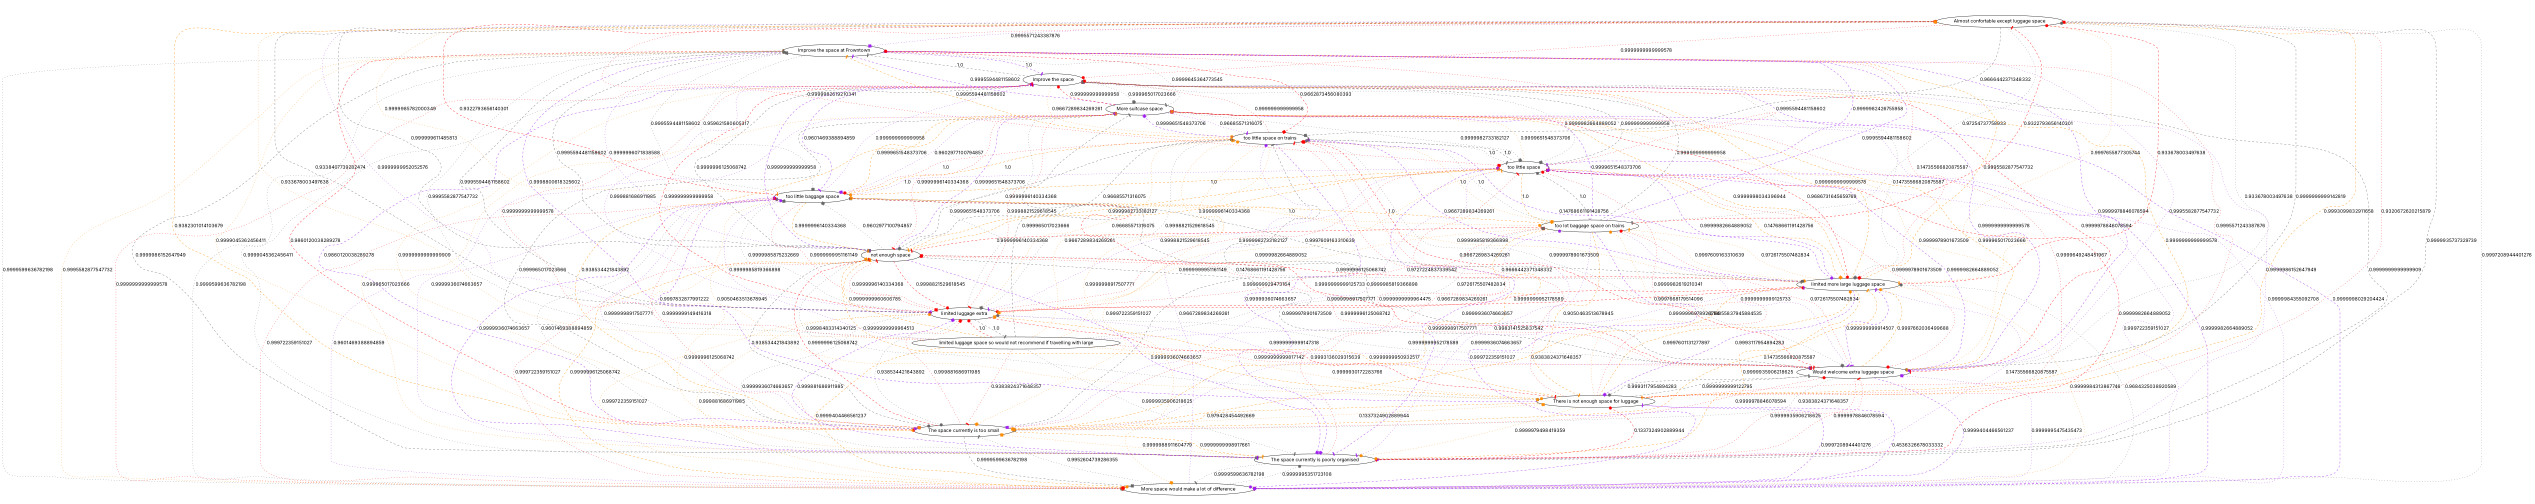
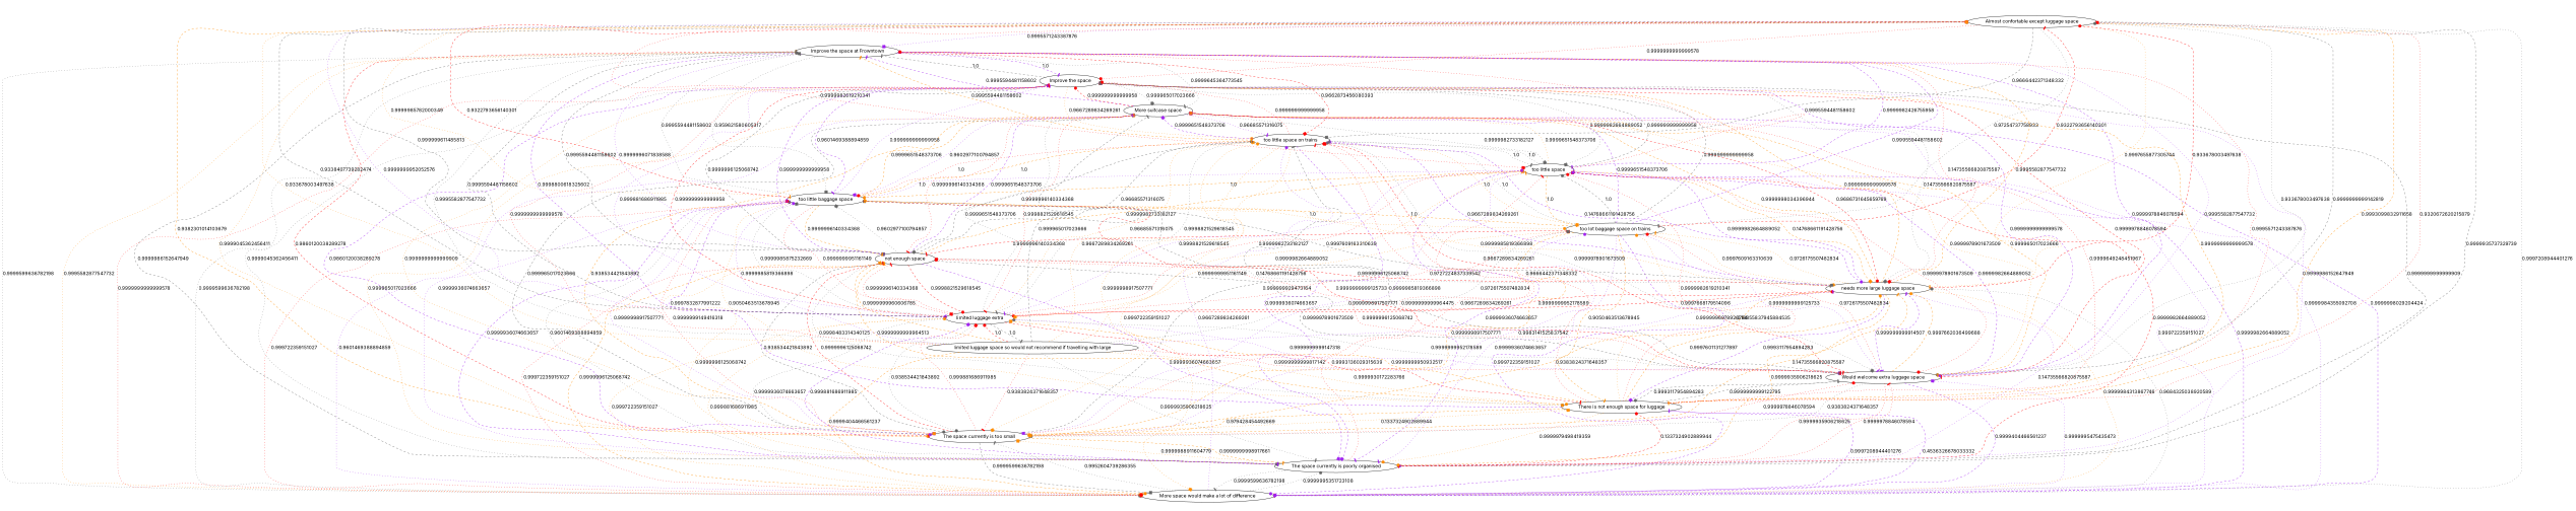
  digraph {
    fontname=Inter
    node [fontname=Inter]
    edge [arrowhead=tee color=darkorange fontname=Inter style=dotted]
    "Almost confortable except luggage space"
    "Improve the space at Frowntown"
    "Improve the space"
    "More space would make a lot of difference"
    "The space currently is poorly organised"
    "The space currently is too small"
    "There is not enough space for luggage"
    "Would welcome extra luggage space"
    n9 [label="limited luggage extra"]
-   "needs more large luggage space" [label="limited more large luggage space"]
+   "needs more large luggage space"
    "not enough space"
    n12 [label="too lot baggage space on trains"]
    "too little baggage space"
    "too little space"
    "too little space on trains"
    "More suitcase space"
    "limited luggage space so would not recommend if travelling with large"
    "Almost confortable except luggage space" -> "Improve the space at Frowntown" [arrowhead=box color=purple label=0.9995571243387876]
    "Almost confortable except luggage space" -> "Improve the space" [arrowhead=dot color=red label=0.9999999999999578]
    "Almost confortable except luggage space" -> "More space would make a lot of difference" [color=gray40 label=0.9997208944401276]
    "Almost confortable except luggage space" -> "The space currently is poorly organised" [arrowhead=dot color=gray40 label=0.9999935737329739 style=dashed]
    "Almost confortable except luggage space" -> "The space currently is too small" [arrowhead=dot label=0.9382301014103679 style=dashed]
    "Almost confortable except luggage space" -> "There is not enough space for luggage" [label=0.9993099832911658 style=dashed]
    "Almost confortable except luggage space" -> "Would welcome extra luggage space" [arrowhead=dot color=gray40 label=0.9999999999142819 style=dashed]
    "Almost confortable except luggage space" -> n9 [arrowhead=dot color=purple label=0.9999999952052576]
    "Almost confortable except luggage space" -> "needs more large luggage space" [label=0.9997655877305744]
    "Almost confortable except luggage space" -> "not enough space" [arrowhead=box color=gray40 label=0.999999611485813 style=dashed]
    "Almost confortable except luggage space" -> n12 [color=gray40 label=0.97254737758933]
    "Almost confortable except luggage space" -> "too little baggage space" [label=0.9999985782000349]
    "Almost confortable except luggage space" -> "too little space" [arrowhead=box color=red label=0.9999982619210341]
    "Almost confortable except luggage space" -> "too little space on trains" [arrowhead=box color=gray40 label=0.9666442371348332 style=dashed]
    "Improve the space at Frowntown" -> "Improve the space" [color=purple label=1.0 style=dashed]
    "Improve the space at Frowntown" -> "More space would make a lot of difference" [arrowhead=box color=gray40 label=0.9999599636782198]
    "Improve the space at Frowntown" -> "The space currently is poorly organised" [color=gray40 label=0.9999986152647949 style=dashed]
    "Improve the space at Frowntown" -> "The space currently is too small" [color=red label=0.9860120038289278 style=dashed]
    "Improve the space at Frowntown" -> "Would welcome extra luggage space" [arrowhead=dot color=purple label=0.9999978846078594 style=dashed]
    "Improve the space at Frowntown" -> n9 [color=purple label=0.9998800618325602 style=dashed]
    "Improve the space at Frowntown" -> "needs more large luggage space" [arrowhead=box color=red label=0.14735566820875587]
    "Improve the space at Frowntown" -> "not enough space" [arrowhead=box color=purple label=0.9999996071838588]
    "Improve the space at Frowntown" -> "too little baggage space" [arrowhead=box color=gray40 label=0.959621580605317]
    "Improve the space at Frowntown" -> "too little space" [color=purple label=0.9999982426755958 style=dashed]
    "Improve the space at Frowntown" -> "too little space on trains" [arrowhead=box color=red label=0.9662873456080393 style=dashed]
    "Improve the space at Frowntown" -> "More suitcase space" [color=gray40 label=0.9999645364773545]
    "Improve the space" -> "Improve the space at Frowntown" [color=gray40 label=1.0 style=dashed]
    "Improve the space" -> "More space would make a lot of difference" [arrowhead=box color=gray40 label=0.9999599636782198]
    "Improve the space" -> "The space currently is poorly organised" [arrowhead=box color=purple label=0.9999986152647949]
    "Improve the space" -> "The space currently is too small" [arrowhead=dot color=purple label=0.9860120038289278 style=dashed]
    "Improve the space" -> "Would welcome extra luggage space" [color=red label=0.9999978846078594 style=dashed]
    "Improve the space" -> n9 [color=purple label=0.999881686911985]
    "Improve the space" -> "needs more large luggage space" [arrowhead=box color=gray40 label=0.14735566820875587]
    "Improve the space" -> "not enough space" [arrowhead=box color=gray40 label=0.9999996125068742 style=dashed]
    "Improve the space" -> "too little baggage space" [color=purple label=0.9601469388894859 style=dashed]
    "Improve the space" -> "too little space" [arrowhead=box color=gray40 label=0.9999982664889052]
    "Improve the space" -> "too little space on trains" [arrowhead=dot label=0.9667289834269261]
    "Improve the space" -> "More suitcase space" [arrowhead=box color=gray40 label=0.999965017023666]
    "More space would make a lot of difference" -> "Improve the space at Frowntown" [label=0.9995582877547732]
    "More space would make a lot of difference" -> "Improve the space" [color=red label=0.9999999999999578]
    "More space would make a lot of difference" -> "The space currently is poorly organised" [arrowhead=dot color=gray40 label=0.9999995351723108]
    "More space would make a lot of difference" -> "The space currently is too small" [color=gray40 label=0.9952604739286355]
    "More space would make a lot of difference" -> "There is not enough space for luggage" [color=purple label=0.4536326678033332 style=dashed]
    "More space would make a lot of difference" -> "Would welcome extra luggage space" [arrowhead=box color=purple label=0.9999995475435473]
    "More space would make a lot of difference" -> n9 [arrowhead=dot label=0.999881686911985]
    "More space would make a lot of difference" -> "needs more large luggage space" [arrowhead=dot color=gray40 label=0.9684325038920589]
    "More space would make a lot of difference" -> "not enough space" [label=0.9999996125068742 style=dashed]
    "More space would make a lot of difference" -> "too little baggage space" [color=purple label=0.9601469388894859]
    "More space would make a lot of difference" -> "too little space" [arrowhead=dot color=purple label=0.9999982664889052 style=dashed]
    "More space would make a lot of difference" -> "too little space on trains" [arrowhead=dot color=purple label=0.9667289834269261]
    "More space would make a lot of difference" -> "More suitcase space" [arrowhead=box color=purple label=0.9999998029204424 style=dashed]
    "The space currently is poorly organised" -> "Improve the space at Frowntown" [color=gray40 label=0.9999045362456411]
    "The space currently is poorly organised" -> "Improve the space" [color=gray40 label=0.9999999999999909 style=dashed]
    "The space currently is poorly organised" -> "More space would make a lot of difference" [color=gray40 label=0.9999599636782198]
    "The space currently is poorly organised" -> "The space currently is too small" [arrowhead=box label=0.9999988911604779]
    "The space currently is poorly organised" -> "There is not enough space for luggage" [arrowhead=dot color=red label=0.1337324902889944 style=dashed]
    "The space currently is poorly organised" -> "Would welcome extra luggage space" [color=red label=0.9999978846078594]
    "The space currently is poorly organised" -> n9 [arrowhead=box color=purple label=0.999881686911985 style=dashed]
    "The space currently is poorly organised" -> "needs more large luggage space" [color=purple label=0.14735566820875587]
    "The space currently is poorly organised" -> "not enough space" [arrowhead=dot label=0.9999996125068742]
    "The space currently is poorly organised" -> "too little baggage space" [arrowhead=dot color=gray40 label=0.9601469388894859]
    "The space currently is poorly organised" -> "too little space" [arrowhead=box color=red label=0.9999982664889052 style=dashed]
    "The space currently is poorly organised" -> "too little space on trains" [color=red label=0.9667289834269261]
    "The space currently is poorly organised" -> "More suitcase space" [arrowhead=box label=0.999965017023666]
    "The space currently is too small" -> "Improve the space at Frowntown" [label=0.9999045362456411]
    "The space currently is too small" -> "Improve the space" [arrowhead=box label=0.9999999999999909]
    "The space currently is too small" -> "More space would make a lot of difference" [arrowhead=box color=gray40 label=0.9999599636782198 style=dashed]
    "The space currently is too small" -> "The space currently is poorly organised" [label=0.9999999998917661 style=dashed]
    "The space currently is too small" -> "There is not enough space for luggage" [arrowhead=box label=0.1337324902889944]
    "The space currently is too small" -> "Would welcome extra luggage space" [arrowhead=dot color=red label=0.9999978846078594]
    "The space currently is too small" -> n9 [arrowhead=box color=red label=0.999881686911985]
    "The space currently is too small" -> "needs more large luggage space" [label=0.14735566820875587 style=dashed]
    "The space currently is too small" -> "not enough space" [color=red label=0.9999996125068742 style=dashed]
    "The space currently is too small" -> n12 [arrowhead=dot color=purple label=0.9983141525837542]
    "The space currently is too small" -> "too little baggage space" [arrowhead=box color=red label=0.9999999149416318]
    "The space currently is too small" -> "too little space" [color=red label=0.9999999999964475]
    "The space currently is too small" -> "too little space on trains" [color=gray40 label=0.999999929473164 style=dashed]
    "The space currently is too small" -> "More suitcase space" [arrowhead=box color=gray40 label=0.999965017023666 style=dashed]
    "There is not enough space for luggage" -> "Almost confortable except luggage space" [arrowhead=box color=red label=0.9320672620215879]
    "There is not enough space for luggage" -> "Improve the space at Frowntown" [arrowhead=dot color=red label=0.9995571243387876]
    "There is not enough space for luggage" -> "Improve the space" [arrowhead=box label=0.9999999999999578 style=dashed]
    "There is not enough space for luggage" -> "More space would make a lot of difference" [arrowhead=dot color=purple label=0.9997208944401276 style=dashed]
    "There is not enough space for luggage" -> "The space currently is poorly organised" [arrowhead=dot label=0.9999979498419359]
    "There is not enough space for luggage" -> "The space currently is too small" [arrowhead=box label=0.979428454492669 style=dashed]
    "There is not enough space for luggage" -> "Would welcome extra luggage space" [color=gray40 label=0.9999999999122795 style=dashed]
    "There is not enough space for luggage" -> n9 [arrowhead=box label=0.9999999950932517 style=dashed]
    "There is not enough space for luggage" -> "needs more large luggage space" [arrowhead=dot label=0.9997601131277897 style=dashed]
    "There is not enough space for luggage" -> "not enough space" [arrowhead=box label=0.9999999999964513 style=dashed]
    "There is not enough space for luggage" -> n12 [arrowhead=dot label=0.18855837945884535]
    "There is not enough space for luggage" -> "too little baggage space" [color=purple label=0.9997832877991222 style=dashed]
    "There is not enough space for luggage" -> "too little space" [arrowhead=dot color=red label=0.9999982619210341]
    "There is not enough space for luggage" -> "too little space on trains" [arrowhead=box color=red label=0.9666442371348332]
    "There is not enough space for luggage" -> "More suitcase space" [arrowhead=box color=red label=0.9999649248451967]
    "Would welcome extra luggage space" -> "Almost confortable except luggage space" [arrowhead=dot color=gray40 label=0.933678003497638]
    "Would welcome extra luggage space" -> "Improve the space at Frowntown" [arrowhead=dot color=purple label=0.9995582877547732]
    "Would welcome extra luggage space" -> "Improve the space" [arrowhead=box color=purple label=0.9999999999999578 style=dashed]
    "Would welcome extra luggage space" -> "More space would make a lot of difference" [arrowhead=box color=purple label=0.9999404466561237 style=dashed]
    "Would welcome extra luggage space" -> "The space currently is poorly organised" [color=red label=0.9999935906218625]
    "Would welcome extra luggage space" -> "The space currently is too small" [arrowhead=box color=gray40 label=0.9383824371648357]
    "Would welcome extra luggage space" -> "There is not enough space for luggage" [arrowhead=dot color=gray40 label=0.9993117954894283 style=dashed]
    "Would welcome extra luggage space" -> n9 [arrowhead=dot color=gray40 label=0.9999999952178589]
    "Would welcome extra luggage space" -> "needs more large luggage space" [arrowhead=dot label=0.9997662036499688 style=dashed]
    "Would welcome extra luggage space" -> "not enough space" [arrowhead=dot color=red label=0.9999996125068742]
    "Would welcome extra luggage space" -> n12 [arrowhead=dot color=red label=0.9726175507482834]
    "Would welcome extra luggage space" -> "too little baggage space" [arrowhead=box color=gray40 label=0.9999985819366898 style=dashed]
    "Would welcome extra luggage space" -> "too little space" [arrowhead=dot color=purple label=0.9999982664889052 style=dashed]
    "Would welcome extra luggage space" -> "too little space on trains" [arrowhead=dot color=red label=0.9667289834269261 style=dashed]
    "Would welcome extra luggage space" -> "More suitcase space" [label=0.999965017023666 style=dashed]
    n9 -> "Almost confortable except luggage space" [color=gray40 label=0.9338407739282474 style=dashed]
    n9 -> "Improve the space at Frowntown" [color=gray40 label=0.9995594481158602 style=dashed]
    n9 -> "Improve the space" [arrowhead=dot color=red label=0.999999999999958 style=dashed]
    n9 -> "More space would make a lot of difference" [arrowhead=box label=0.999722359151027]
    n9 -> "The space currently is poorly organised" [arrowhead=dot color=gray40 label=0.9999936074663657]
    n9 -> "The space currently is too small" [arrowhead=dot color=gray40 label=0.938534421843892]
    n9 -> "There is not enough space for luggage" [color=red label=0.9993136029315639 style=dashed]
    n9 -> "Would welcome extra luggage space" [arrowhead=box color=purple label=0.9999999999147318]
    n9 -> "needs more large luggage space" [arrowhead=dot color=red label=0.9997668179514096 style=dashed]
    n9 -> "not enough space" [color=red label=0.9999996140334368]
    n9 -> n12 [arrowhead=box color=red label=0.9727224837339542]
    n9 -> "too little baggage space" [arrowhead=box color=gray40 label=0.9999985875232669]
    n9 -> "too little space" [arrowhead=dot color=red label=0.9999982733182127]
    n9 -> "too little space on trains" [arrowhead=box label=0.96685571316075]
    n9 -> "More suitcase space" [arrowhead=dot color=gray40 label=0.9999651548373706]
    n9 -> "limited luggage space so would not recommend if travelling with large" [color=gray40 label=1.0 style=dashed]
    "needs more large luggage space" -> "Almost confortable except luggage space" [arrowhead=dot color=red label=0.933678003497638 style=dashed]
    "needs more large luggage space" -> "Improve the space at Frowntown" [arrowhead=dot label=0.9995582877547732 style=dashed]
    "needs more large luggage space" -> "Improve the space" [label=0.9999999999999578 style=dashed]
    "needs more large luggage space" -> "More space would make a lot of difference" [label=0.9999984313867746]
    "needs more large luggage space" -> "The space currently is poorly organised" [arrowhead=dot label=0.9999935906218625 style=dashed]
    "needs more large luggage space" -> "The space currently is too small" [arrowhead=box label=0.9383824371648357 style=dashed]
    "needs more large luggage space" -> "There is not enough space for luggage" [arrowhead=box color=purple label=0.9993117954894283 style=dashed]
    "needs more large luggage space" -> "Would welcome extra luggage space" [color=purple label=0.999999999914507 style=dashed]
    "needs more large luggage space" -> n9 [arrowhead=dot color=red label=0.9999999952178589 style=dashed]
    "needs more large luggage space" -> "not enough space" [arrowhead=box color=red label=0.9999996125068742 style=dashed]
    "needs more large luggage space" -> n12 [label=0.9726175507482834]
    "needs more large luggage space" -> "too little baggage space" [arrowhead=dot label=0.9999985819366898]
    "needs more large luggage space" -> "too little space" [color=purple label=0.9999982664889052 style=dashed]
    "needs more large luggage space" -> "too little space on trains" [arrowhead=dot color=purple label=0.9667289834269261 style=dashed]
    "needs more large luggage space" -> "More suitcase space" [arrowhead=box label=0.9999998034396944 style=dashed]
    "not enough space" -> "Improve the space at Frowntown" [arrowhead=dot color=gray40 label=0.9995594481158602 style=dashed]
    "not enough space" -> "Improve the space" [arrowhead=box color=purple label=0.999999999999958 style=dashed]
    "not enough space" -> "More space would make a lot of difference" [arrowhead=box color=red label=0.999722359151027]
    "not enough space" -> "The space currently is poorly organised" [arrowhead=box color=purple label=0.9999936074663657 style=dashed]
    "not enough space" -> "The space currently is too small" [arrowhead=dot color=gray40 label=0.938534421843892 style=dashed]
    "not enough space" -> "There is not enough space for luggage" [arrowhead=dot color=gray40 label=0.9998483314340125]
    "not enough space" -> "Would welcome extra luggage space" [color=gray40 label=0.9999978901673509 style=dashed]
    "not enough space" -> n9 [arrowhead=dot color=red label=0.9998821529618545 style=dashed]
    "not enough space" -> "needs more large luggage space" [color=gray40 label=0.14768661191428756]
    "not enough space" -> "too little baggage space" [arrowhead=box color=gray40 label=0.9602977100794857]
    "not enough space" -> "too little space" [arrowhead=box label=0.9999982733182127 style=dashed]
    "not enough space" -> "too little space on trains" [arrowhead=dot color=gray40 label=0.96685571316075 style=dashed]
    "not enough space" -> "More suitcase space" [arrowhead=dot color=purple label=0.9999651548373706 style=dashed]
    n12 -> "Almost confortable except luggage space" [color=red label=0.9322793656140301 style=dashed]
    n12 -> "Improve the space at Frowntown" [arrowhead=dot color=purple label=0.9995594481158602 style=dashed]
    n12 -> "Improve the space" [arrowhead=box color=gray40 label=0.999999999999958 style=dashed]
    n12 -> "More space would make a lot of difference" [arrowhead=dot color=purple label=0.999722359151027 style=dashed]
    n12 -> "The space currently is poorly organised" [color=purple label=0.9999936074663657]
    n12 -> "The space currently is too small" [arrowhead=dot label=0.9999998917507771 style=dashed]
    n12 -> "There is not enough space for luggage" [label=0.9050463513678945 style=dashed]
    n12 -> "Would welcome extra luggage space" [color=purple label=0.9999999999125733]
    n12 -> n9 [arrowhead=box label=0.9999999951161149]
    n12 -> "needs more large luggage space" [arrowhead=dot label=0.9997609163310639]
    n12 -> "not enough space" [color=red label=0.9999996140334368 style=dashed]
    n12 -> "too little baggage space" [label=1.0 style=dashed]
    n12 -> "too little space" [arrowhead=dot color=gray40 label=1.0 style=dashed]
    n12 -> "too little space on trains" [arrowhead=dot color=gray40 label=1.0]
    n12 -> "More suitcase space" [arrowhead=box color=purple label=0.9999651548373706 style=dashed]
    "too little baggage space" -> "Almost confortable except luggage space" [arrowhead=box color=red label=0.9322793656140301 style=dashed]
    "too little baggage space" -> "Improve the space at Frowntown" [color=gray40 label=0.9995594481158602]
    "too little baggage space" -> "Improve the space" [color=purple label=0.999999999999958]
    "too little baggage space" -> "More space would make a lot of difference" [color=red label=0.999722359151027]
    "too little baggage space" -> "The space currently is poorly organised" [color=purple label=0.9999936074663657 style=dashed]
    "too little baggage space" -> "The space currently is too small" [arrowhead=box color=purple label=0.9999998917507771]
    "too little baggage space" -> "There is not enough space for luggage" [arrowhead=dot label=0.9050463513678945]
    "too little baggage space" -> "Would welcome extra luggage space" [color=red label=0.9999999999125733 style=dashed]
    "too little baggage space" -> n9 [arrowhead=box color=red label=0.9999999951161149]
    "too little baggage space" -> "needs more large luggage space" [arrowhead=dot color=gray40 label=0.9997609163310639 style=dashed]
    "too little baggage space" -> "not enough space" [label=0.9999996140334368 style=dashed]
    "too little baggage space" -> n12 [arrowhead=dot label=1.0]
    "too little baggage space" -> "too little space" [arrowhead=dot color=purple label=1.0]
    "too little baggage space" -> "too little space on trains" [label=1.0 style=dashed]
    "too little baggage space" -> "More suitcase space" [label=0.9999651548373706 style=dashed]
    "too little space" -> "Improve the space at Frowntown" [arrowhead=dot color=red label=0.9995594481158602]
    "too little space" -> "Improve the space" [color=gray40 label=0.999999999999958 style=dashed]
    "too little space" -> "More space would make a lot of difference" [arrowhead=box color=purple label=0.999722359151027]
    "too little space" -> "The space currently is poorly organised" [color=purple label=0.9999936074663657 style=dashed]
    "too little space" -> "The space currently is too small" [arrowhead=box color=purple label=0.9999998917507771]
    "too little space" -> "Would welcome extra luggage space" [arrowhead=dot color=red label=0.9999978901673509]
    "too little space" -> n9 [color=purple label=0.9998821529618545]
    "too little space" -> "needs more large luggage space" [arrowhead=box label=0.14768661191428756 style=dashed]
-   "too little space" -> "not enough space" [label=0.9999996140334368 style=dashed]
    "too little space" -> n12 [label=1.0 style=dashed]
    "too little space" -> "too little baggage space" [arrowhead=dot label=1.0 style=dashed]
-   "too little space" -> "too little space on trains" [color=gray40 label=1.0 style=dashed]
+   "too little space" -> "too little space on trains" [color=gray40 label=1.0]
    "too little space" -> "More suitcase space" [arrowhead=dot label=0.9999651548373706]
    "too little space on trains" -> "Improve the space at Frowntown" [label=0.9995594481158602 style=dashed]
    "too little space on trains" -> "Improve the space" [arrowhead=dot color=red label=0.999999999999958]
    "too little space on trains" -> "More space would make a lot of difference" [arrowhead=box label=0.999722359151027]
    "too little space on trains" -> "The space currently is poorly organised" [arrowhead=box color=purple label=0.9999936074663657 style=dashed]
    "too little space on trains" -> "The space currently is too small" [arrowhead=box label=0.9999998917507771]
    "too little space on trains" -> "Would welcome extra luggage space" [arrowhead=box color=gray40 label=0.9999978901673509]
-   "too little space on trains" -> n9 [arrowhead=box color=gray40 label=0.9998821529618545]
+   "too little space on trains" -> n9 [color=gray40 label=0.9998821529618545]
    "too little space on trains" -> "needs more large luggage space" [arrowhead=dot color=purple label=0.14768661191428756 style=dashed]
    "too little space on trains" -> "not enough space" [arrowhead=box color=gray40 label=0.9999996140334368 style=dashed]
    "too little space on trains" -> n12 [arrowhead=box label=1.0]
    "too little space on trains" -> "too little baggage space" [arrowhead=dot color=red label=1.0]
    "too little space on trains" -> "too little space" [color=gray40 label=1.0]
    "too little space on trains" -> "More suitcase space" [arrowhead=box color=purple label=0.9999651548373706 style=dashed]
    "More suitcase space" -> "Improve the space at Frowntown" [color=purple label=0.9995594481158602 style=dashed]
    "More suitcase space" -> "Improve the space" [arrowhead=dot color=red label=0.999999999999958 style=dashed]
    "More suitcase space" -> "More space would make a lot of difference" [color=purple label=0.9999984355092708]
    "More suitcase space" -> "The space currently is poorly organised" [color=purple label=0.9999936074663657]
    "More suitcase space" -> "The space currently is too small" [arrowhead=box label=0.938534421843892 style=dashed]
    "More suitcase space" -> "Would welcome extra luggage space" [label=0.9999978901673509]
    "More suitcase space" -> n9 [color=red label=0.9998821529618545]
    "More suitcase space" -> "needs more large luggage space" [arrowhead=dot color=red label=0.9686731645659769 style=dashed]
    "More suitcase space" -> "not enough space" [color=red label=0.9999996140334368]
    "More suitcase space" -> "too little baggage space" [arrowhead=box color=purple label=0.9602977100794857]
    "More suitcase space" -> "too little space" [arrowhead=box color=gray40 label=0.9999982733182127]
    "More suitcase space" -> "too little space on trains" [color=purple label=0.96685571316075]
    "limited luggage space so would not recommend if travelling with large" -> "Almost confortable except luggage space" [arrowhead=box label=0.933678003497638]
    "limited luggage space so would not recommend if travelling with large" -> "Improve the space at Frowntown" [arrowhead=dot color=gray40 label=0.9995582877547732]
    "limited luggage space so would not recommend if travelling with large" -> "Improve the space" [color=red label=0.9999999999999578]
    "limited luggage space so would not recommend if travelling with large" -> "More space would make a lot of difference" [arrowhead=dot label=0.9999404466561237 style=dashed]
    "limited luggage space so would not recommend if travelling with large" -> "The space currently is poorly organised" [color=gray40 label=0.9999935906218625]
    "limited luggage space so would not recommend if travelling with large" -> "The space currently is too small" [color=red label=0.9383824371648357]
    "limited luggage space so would not recommend if travelling with large" -> "There is not enough space for luggage" [arrowhead=dot label=0.9999930172283766]
    "limited luggage space so would not recommend if travelling with large" -> "Would welcome extra luggage space" [color=red label=0.9999999999817142]
    "limited luggage space so would not recommend if travelling with large" -> n9 [arrowhead=dot color=red label=1.0 style=dashed]
    "limited luggage space so would not recommend if travelling with large" -> "needs more large luggage space" [color=purple label=0.9999996978926784]
    "limited luggage space so would not recommend if travelling with large" -> "not enough space" [label=0.9999999960606785 style=dashed]
    "limited luggage space so would not recommend if travelling with large" -> n12 [arrowhead=box color=gray40 label=0.9726175507482834]
    "limited luggage space so would not recommend if travelling with large" -> "too little baggage space" [arrowhead=dot color=purple label=0.9999985819366898]
    "limited luggage space so would not recommend if travelling with large" -> "too little space" [label=0.9999982664889052]
    "limited luggage space so would not recommend if travelling with large" -> "too little space on trains" [arrowhead=dot label=0.9667289834269261]
    "limited luggage space so would not recommend if travelling with large" -> "More suitcase space" [color=gray40 label=0.999965017023666 style=dashed]
  }
